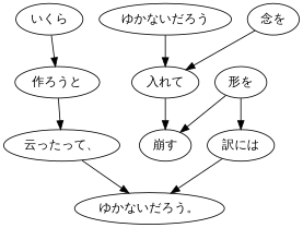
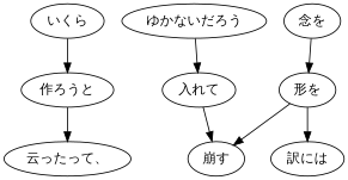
  digraph {
    n1 [label="いくら"]
    n2 [label="作ろうと"]
    n3 [label="云ったって、"]
-   n4 [label="ゆかないだろう。"]
    n5 [label="ゆかないだろう"]
    n6 [label="入れて"]
    n7 [label="崩す"]
    n8 [label="念を"]
    n9 [label="形を"]
    n10 [label="訳には"]
    n1 -> n2
    n2 -> n3
-   n3 -> n4
    n5 -> n6
    n6 -> n7
-   n8 -> n6
+   n8 -> n9
    n9 -> n7
    n9 -> n10
-   n10 -> n4
  }
